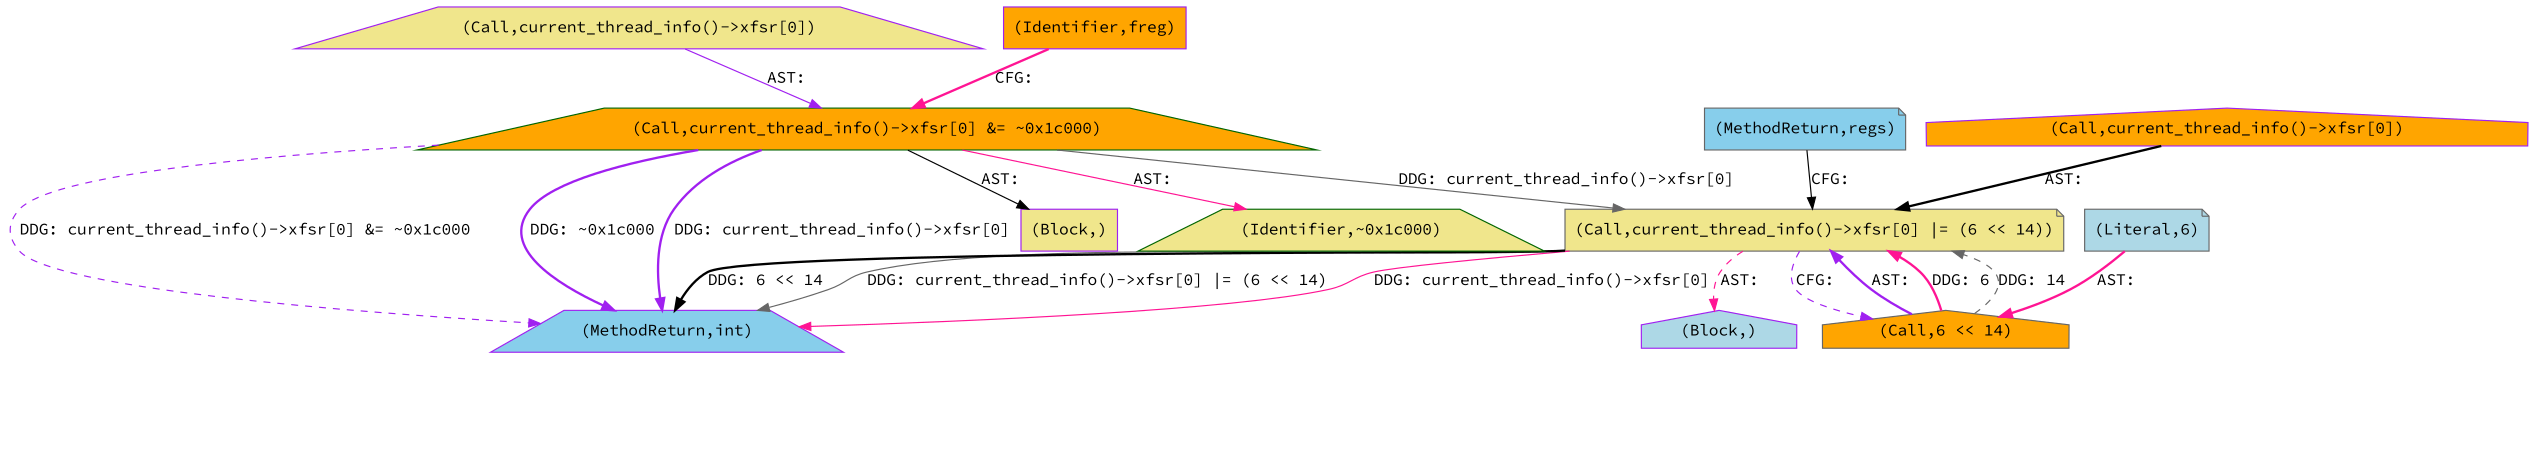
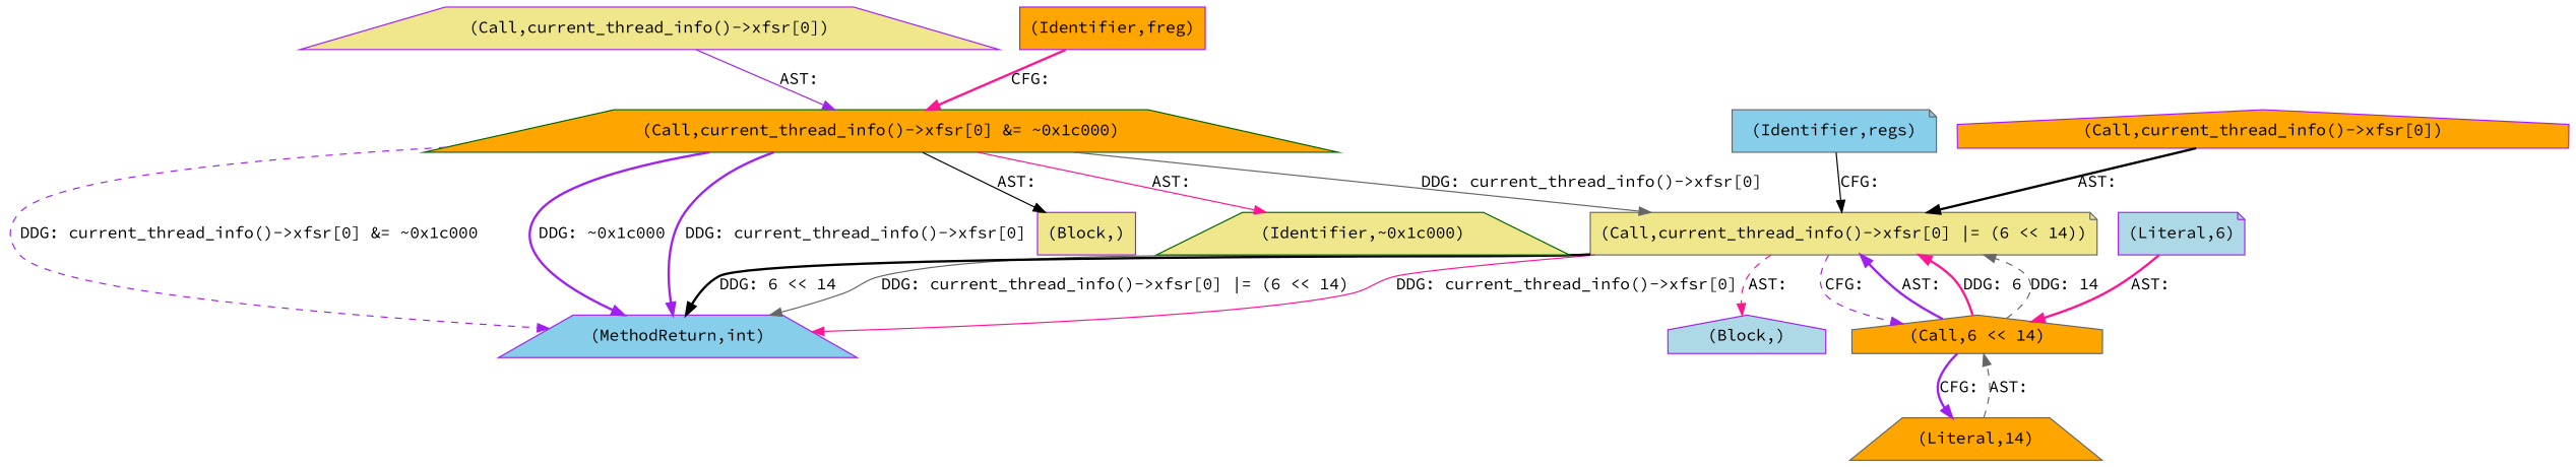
  digraph {
    fontname="Source Code Pro"
    node [color=purple fillcolor=orange fontname="Source Code Pro" shape=trapezium style=filled]
    edge [color=purple fontname="Source Code Pro" style=bold]
    n1 [color=gray40 fillcolor=khaki label="(Call,current_thread_info()->xfsr[0] |= (6 << 14))" shape=note]
    n2 [color=gray40 label="(Call,6 << 14)" shape=house]
    n3 [fillcolor=lightblue label="(Block,)" shape=house]
    n4 [fillcolor=skyblue label="(MethodReturn,int)"]
+   n5 [color=gray40 label="(Literal,14)"]
    n6 [color=darkgreen label="(Call,current_thread_info()->xfsr[0] &= ~0x1c000)"]
    n7 [fillcolor=khaki label="(Block,)" shape=box]
    n8 [color=darkgreen fillcolor=khaki label="(Identifier,~0x1c000)"]
    n9 [fillcolor=khaki label="(Call,current_thread_info()->xfsr[0])"]
    n10 [label="(Call,current_thread_info()->xfsr[0])" shape=house]
    n11 [label="(Identifier,freg)" shape=box]
-   n12 [color=gray40 fillcolor=skyblue label="(MethodReturn,regs)" shape=note]
-   n13 [color=gray40 fillcolor=lightblue label="(Literal,6)" shape=note]
+   n12 [color=gray40 fillcolor=skyblue label="(Identifier,regs)" shape=note]
+   n13 [fillcolor=lightblue label="(Literal,6)" shape=note]
    n1 -> n2 [label="CFG: " style=dashed]
    n1 -> n3 [color=deeppink label="AST: " style=dashed]
    n1 -> n4 [color=gray40 label="DDG: current_thread_info()->xfsr[0] |= (6 << 14)" style=solid]
    n1 -> n4 [color=deeppink label="DDG: current_thread_info()->xfsr[0]" style=solid]
    n1 -> n4 [color=black label="DDG: 6 << 14"]
    n2 -> n1 [label="AST: "]
    n2 -> n1 [color=deeppink label="DDG: 6"]
    n2 -> n1 [color=gray40 label="DDG: 14" style=dashed]
+   n2 -> n5 [label="CFG: "]
+   n5 -> n2 [color=gray40 label="AST: " style=dashed]
    n6 -> n1 [color=gray40 label="DDG: current_thread_info()->xfsr[0]" style=solid]
    n6 -> n4 [label="DDG: current_thread_info()->xfsr[0]"]
    n6 -> n4 [label="DDG: current_thread_info()->xfsr[0] &= ~0x1c000" style=dashed]
    n6 -> n4 [label="DDG: ~0x1c000"]
    n6 -> n7 [color=black label="AST: " style=solid]
    n6 -> n8 [color=deeppink label="AST: " style=solid]
    n9 -> n6 [label="AST: " style=solid]
    n10 -> n1 [color=black label="AST: "]
    n11 -> n6 [color=deeppink label="CFG: "]
    n12 -> n1 [color=black label="CFG: " style=solid]
    n13 -> n2 [color=deeppink label="AST: "]
  }
